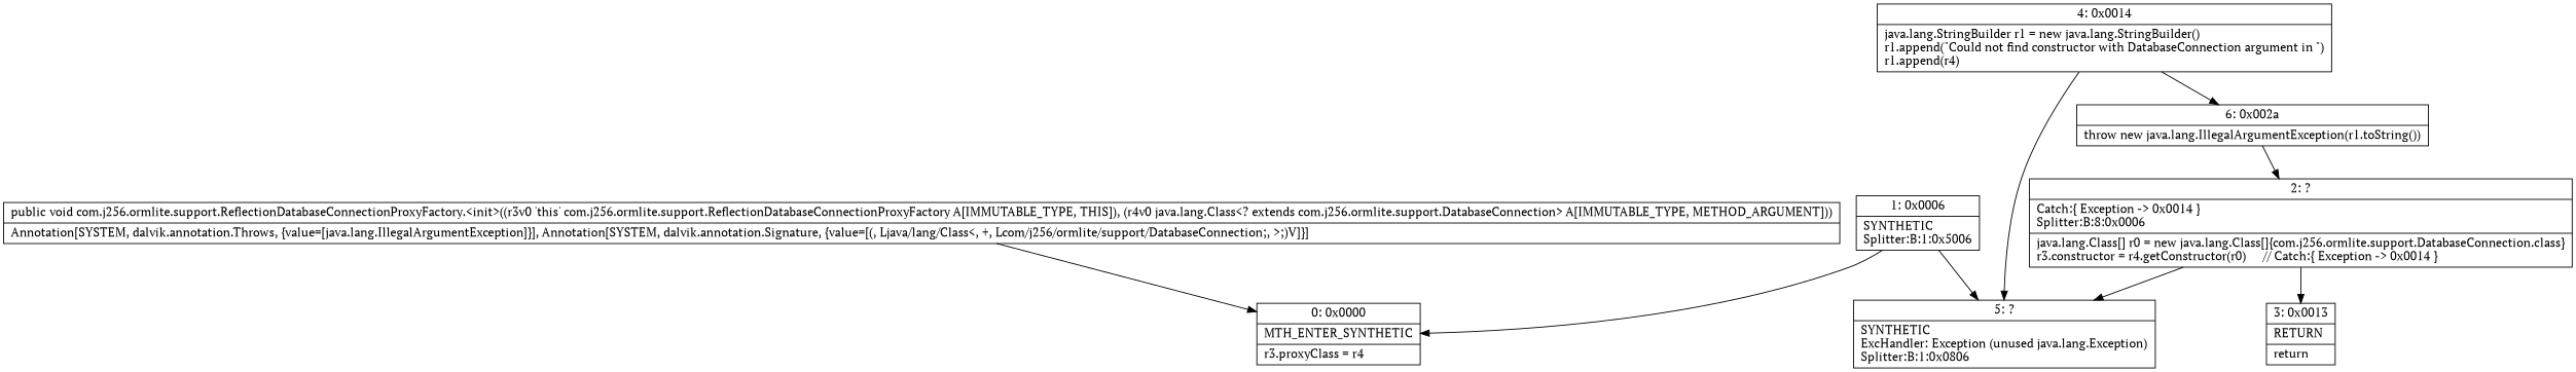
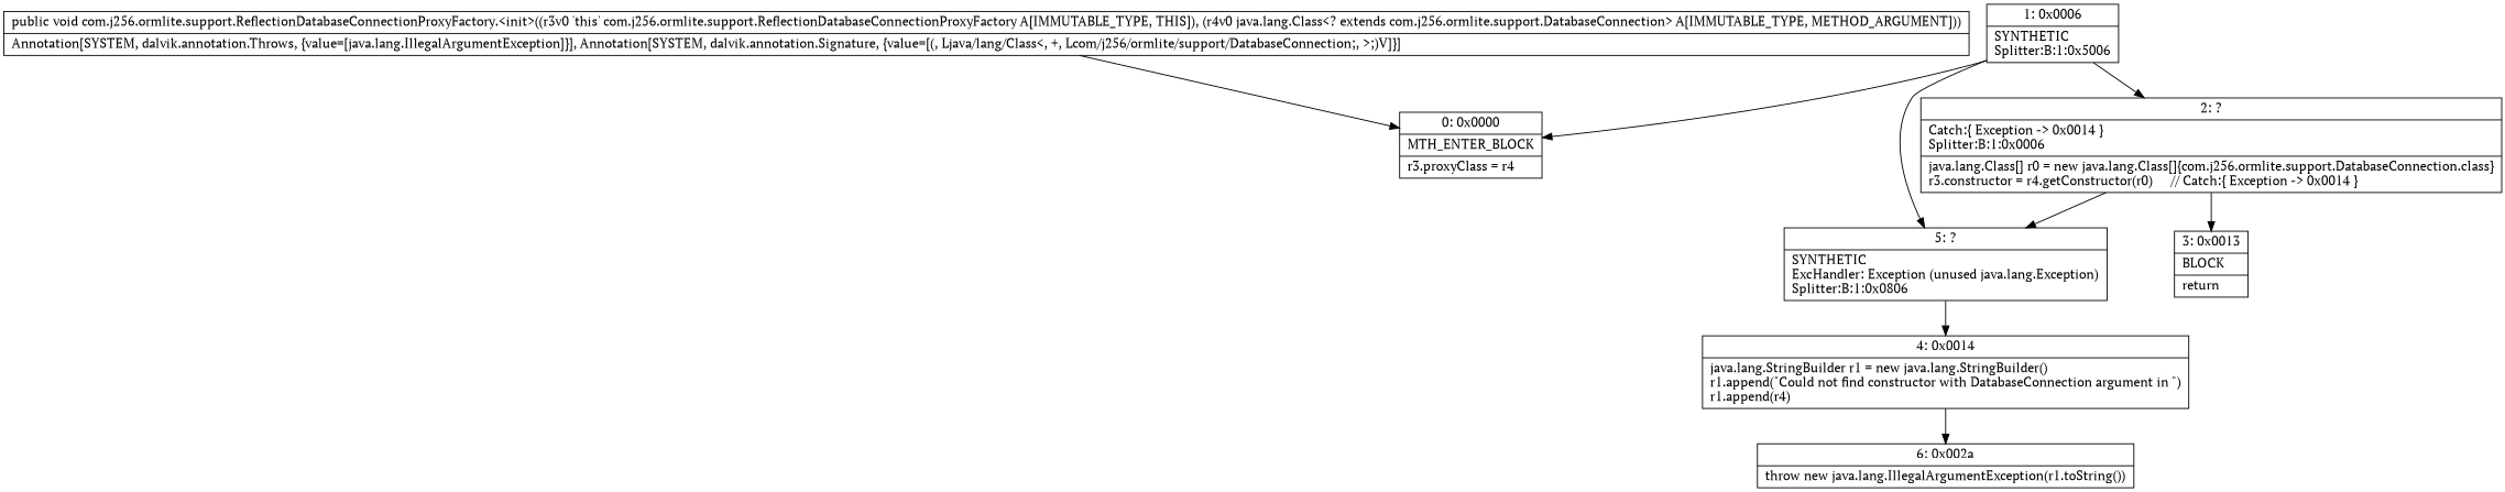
  digraph {
    fontname="PT Serif"
    node [fontname="PT Serif" shape=record]
    edge [fontname="PT Serif"]
-   n1 [label="{0\:\ 0x0000|MTH_ENTER_SYNTHETIC\l|r3.proxyClass = r4\l}"]
+   n1 [label="{0\:\ 0x0000|MTH_ENTER_BLOCK\l|r3.proxyClass = r4\l}"]
    n2 [label="{1\:\ 0x0006|SYNTHETIC\lSplitter:B:1:0x5006\l}"]
-   n3 [label="{2\:\ ?|Catch:\{ Exception \-\> 0x0014 \}\lSplitter:B:8:0x0006\l|java.lang.Class[] r0 = new java.lang.Class[]\{com.j256.ormlite.support.DatabaseConnection.class\}\lr3.constructor = r4.getConstructor(r0)     \/\/ Catch:\{ Exception \-\> 0x0014 \}\l}"]
+   n3 [label="{2\:\ ?|Catch:\{ Exception \-\> 0x0014 \}\lSplitter:B:1:0x0006\l|java.lang.Class[] r0 = new java.lang.Class[]\{com.j256.ormlite.support.DatabaseConnection.class\}\lr3.constructor = r4.getConstructor(r0)     \/\/ Catch:\{ Exception \-\> 0x0014 \}\l}"]
    n4 [label="{5\:\ ?|SYNTHETIC\lExcHandler: Exception (unused java.lang.Exception)\lSplitter:B:1:0x0806\l}"]
-   n5 [label="{3\:\ 0x0013|RETURN\l|return\l}"]
+   n5 [label="{3\:\ 0x0013|BLOCK\l|return\l}"]
    n6 [label="{4\:\ 0x0014|java.lang.StringBuilder r1 = new java.lang.StringBuilder()\lr1.append(\"Could not find constructor with DatabaseConnection argument in \")\lr1.append(r4)\l}"]
    n7 [label="{6\:\ 0x002a|throw new java.lang.IllegalArgumentException(r1.toString())\l}"]
    n8 [label="{public void com.j256.ormlite.support.ReflectionDatabaseConnectionProxyFactory.\<init\>((r3v0 'this' com.j256.ormlite.support.ReflectionDatabaseConnectionProxyFactory A[IMMUTABLE_TYPE, THIS]), (r4v0 java.lang.Class\<? extends com.j256.ormlite.support.DatabaseConnection\> A[IMMUTABLE_TYPE, METHOD_ARGUMENT]))  | Annotation[SYSTEM, dalvik.annotation.Throws, \{value=[java.lang.IllegalArgumentException]\}], Annotation[SYSTEM, dalvik.annotation.Signature, \{value=[(, Ljava\/lang\/Class\<, +, Lcom\/j256\/ormlite\/support\/DatabaseConnection;, \>;)V]\}]\l}"]
    n2 -> n1
-   n7 -> n3
+   n2 -> n3
    n2 -> n4
    n3 -> n4
    n3 -> n5
-   n6 -> n4
+   n4 -> n6
    n6 -> n7
    n8 -> n1
  }
